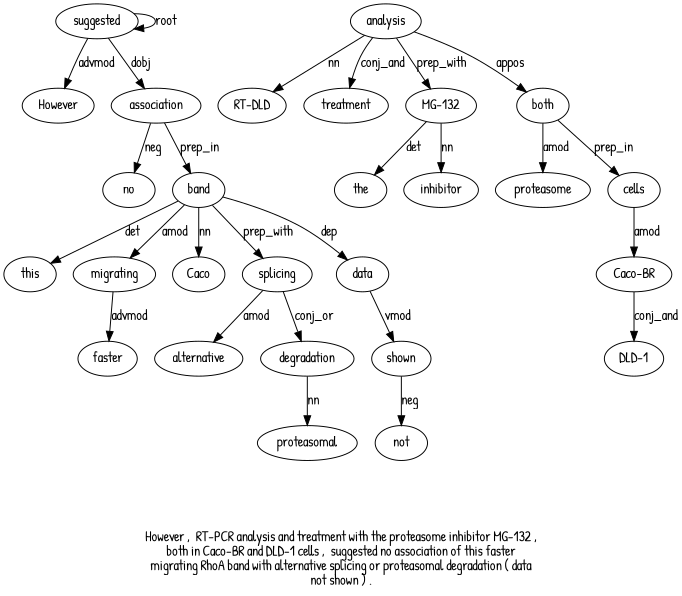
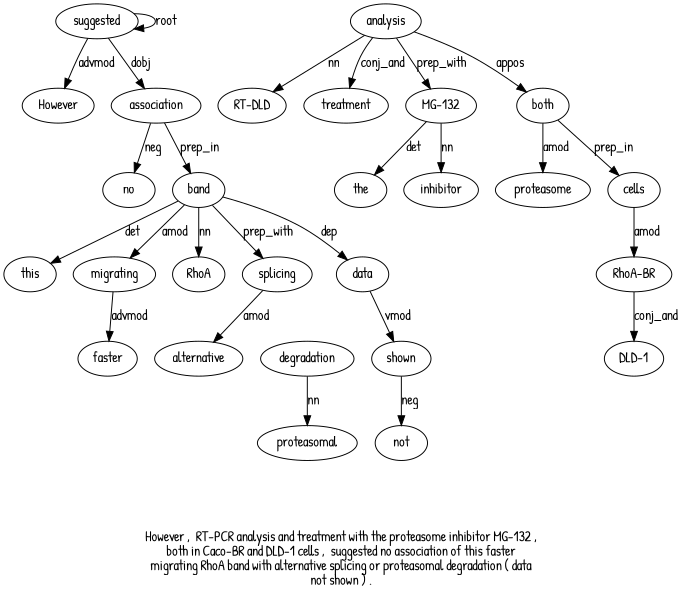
  digraph {
    fontname="Patrick Hand"
    label="However ,  RT-PCR analysis and treatment with the proteasome inhibitor MG-132 ,\nboth in Caco-BR and DLD-1 cells ,  suggested no association of this faster\nmigrating RhoA band with alternative splicing or proteasomal degradation ( data\nnot shown ) ."
    node [fillcolor=white fontname="Patrick Hand" style=filled]
    edge [fontname="Patrick Hand"]
    n1 [label=suggested]
    n2 [label=However]
    n3 [label=association]
    n4 [label=analysis]
    n5 [label="RT-DLD"]
    n6 [label=treatment]
    n7 [label="MG-132"]
    n8 [label=both]
    n9 [label=no]
    n10 [label=band]
    n11 [label=the]
    n12 [label=inhibitor]
    n13 [label=proteasome]
    n14 [label=cells]
-   n15 [label="Caco-BR"]
+   n15 [label="RhoA-BR"]
    n16 [label="DLD-1"]
    n17 [label=this]
    n18 [label=migrating]
-   n19 [label=Caco]
+   n19 [label=RhoA]
    n20 [label=splicing]
    n21 [label=data]
    n22 [label=faster]
    n23 [label=alternative]
    n24 [label=degradation]
    n25 [label=shown]
    n26 [label=proteasomal]
    n27 [label=not]
    n1 -> n1 [label=root]
    n1 -> n2 [label=advmod]
    n1 -> n3 [label=dobj]
    n3 -> n9 [label=neg]
    n3 -> n10 [label=prep_in]
    n4 -> n5 [label=nn]
    n4 -> n6 [label=conj_and]
    n4 -> n7 [label=prep_with]
    n4 -> n8 [label=appos]
    n7 -> n11 [label=det]
    n7 -> n12 [label=nn]
    n8 -> n13 [label=amod]
    n8 -> n14 [label=prep_in]
    n10 -> n17 [label=det]
    n10 -> n18 [label=amod]
    n10 -> n19 [label=nn]
    n10 -> n20 [label=prep_with]
    n10 -> n21 [label=dep]
    n14 -> n15 [label=amod]
    n15 -> n16 [label=conj_and]
    n18 -> n22 [label=advmod]
    n20 -> n23 [label=amod]
-   n20 -> n24 [label=conj_or]
    n21 -> n25 [label=vmod]
    n24 -> n26 [label=nn]
    n25 -> n27 [label=neg]
  }
